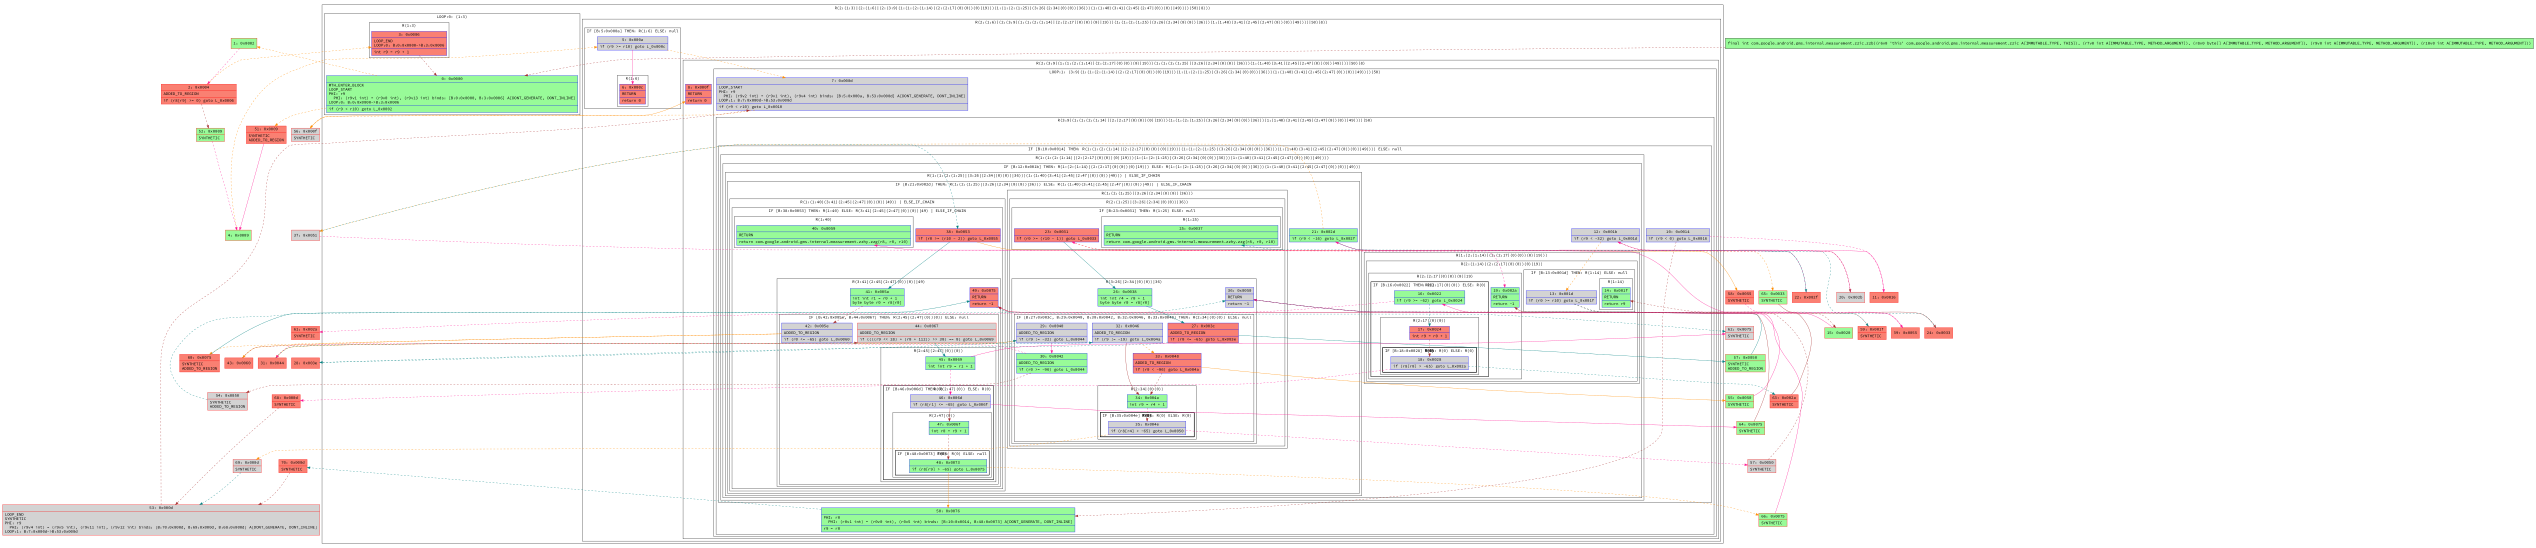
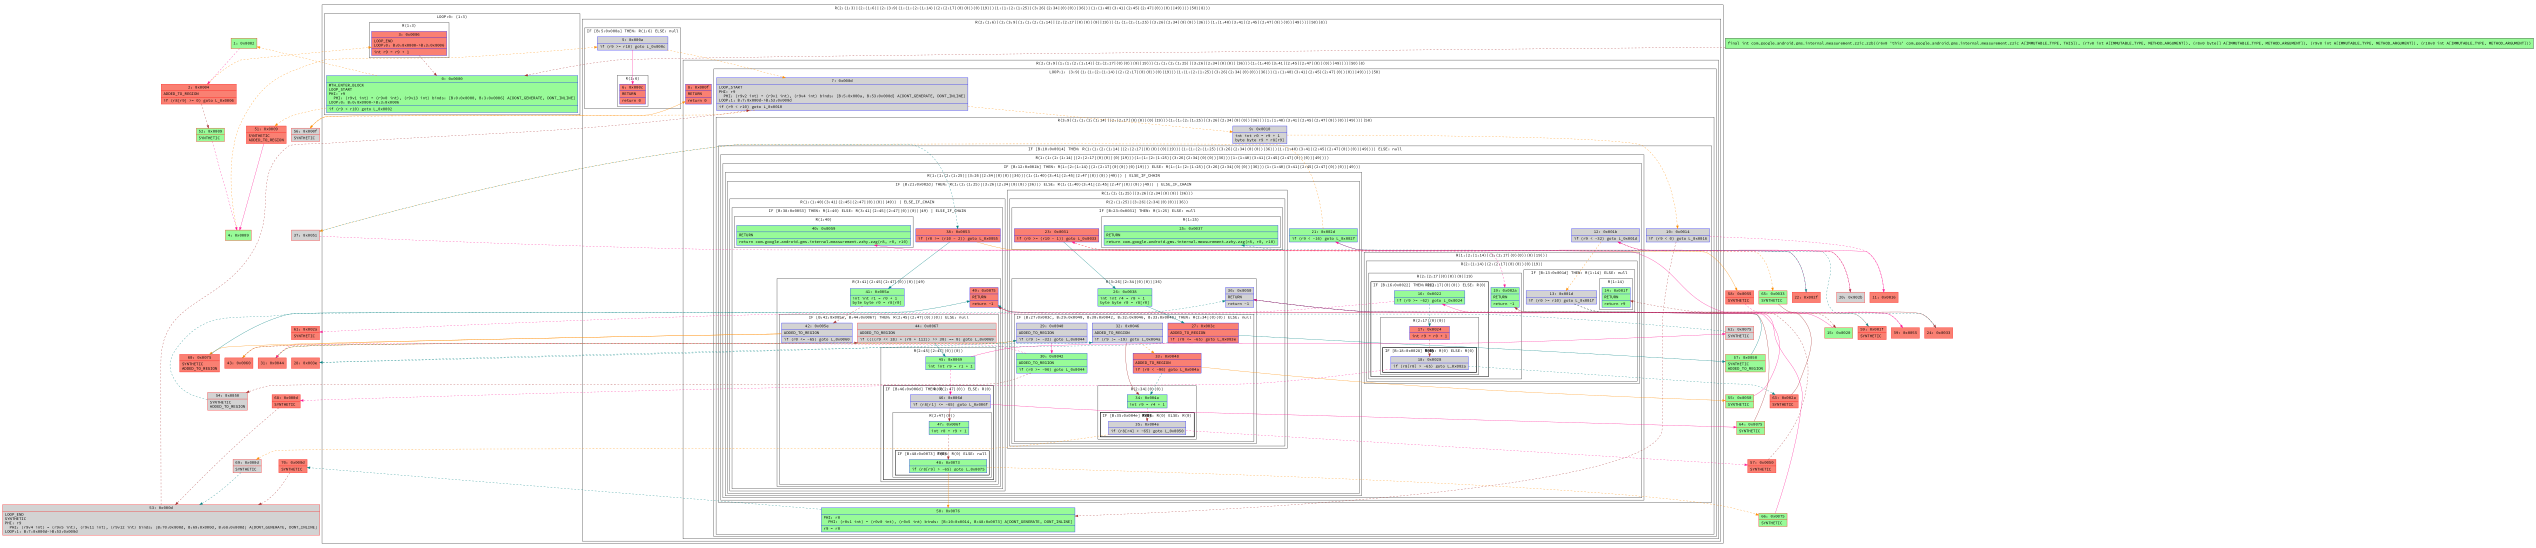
  digraph {
    fontname="Source Code Pro"
    node [color=blue fillcolor=salmon fontname="Source Code Pro" shape=record style=filled]
    edge [color=brown fontname="Source Code Pro" style=dashed]
    n1 [label="{3\:\ 0x0006|LOOP_END\lLOOP:0: B:0:0x0000\-\>B:3:0x0006\l|int r9 = r9 + 1\l}"]
    n2 [fillcolor=palegreen label="{0\:\ 0x0000|MTH_ENTER_BLOCK\lLOOP_START\lPHI: r9 \l  PHI: (r9v1 int) = (r9v0 int), (r9v13 int) binds: [B:0:0x0000, B:3:0x0006] A[DONT_GENERATE, DONT_INLINE]\lLOOP:0: B:0:0x0000\-\>B:3:0x0006\l|if (r9 \< r10) goto L_0x0002\l}"]
    n3 [label="{6\:\ 0x000c|RETURN\l|return 0\l}"]
    n4 [fillcolor=lightgrey label="{5\:\ 0x000a|if (r9 \>= r10) goto L_0x000c\l}"]
    n5 [fillcolor=palegreen label="{14\:\ 0x001f|RETURN\l|return r9\l}"]
    n6 [fillcolor=lightgrey label="{13\:\ 0x001d|if (r0 \>= r10) goto L_0x001f\l}"]
    n7 [fillcolor=lightgrey label="{18\:\ 0x0028|if (r8[r0] \> \-65) goto L_0x002a\l}"]
    n8 [label="{17\:\ 0x0024|int r9 = r0 + 1\l}"]
    n9 [fillcolor=palegreen label="{16\:\ 0x0022|if (r9 \>= \-62) goto L_0x0024\l}"]
    n10 [fillcolor=palegreen label="{19\:\ 0x002a|RETURN\l|return \-1\l}"]
    n11 [fillcolor=palegreen label="{25\:\ 0x0037|RETURN\l|return com.google.android.gms.internal.measurement.zzhy.zzg(r8, r0, r10)\l}"]
    n12 [label="{23\:\ 0x0031|if (r0 \>= (r10 \- 1)) goto L_0x0033\l}"]
    n13 [fillcolor=lightgrey label="{35\:\ 0x004e|if (r8[r4] \> \-65) goto L_0x0050\l}"]
    n14 [fillcolor=palegreen label="{34\:\ 0x004a|int r9 = r4 + 1\l}"]
    n15 [label="{27\:\ 0x003c|ADDED_TO_REGION\l|if (r0 \<= \-65) goto L_0x003e\l}"]
    n16 [fillcolor=lightgrey label="{29\:\ 0x0040|ADDED_TO_REGION\l|if (r9 != \-32) goto L_0x0044\l}"]
    n17 [fillcolor=palegreen label="{30\:\ 0x0042|ADDED_TO_REGION\l|if (r0 \>= \-96) goto L_0x0044\l}"]
    n18 [fillcolor=lightgrey label="{32\:\ 0x0046|ADDED_TO_REGION\l|if (r9 != \-19) goto L_0x004a\l}"]
    n19 [label="{33\:\ 0x0048|ADDED_TO_REGION\l|if (r0 \< \-96) goto L_0x004a\l}"]
    n20 [fillcolor=palegreen label="{26\:\ 0x0038|int int r4 = r0 + 1\lbyte byte r0 = r8[r0]\l}"]
    n21 [fillcolor=lightgrey label="{36\:\ 0x0050|RETURN\l|return \-1\l}"]
    n22 [fillcolor=palegreen label="{40\:\ 0x0059|RETURN\l|return com.google.android.gms.internal.measurement.zzhy.zzg(r8, r0, r10)\l}"]
    n23 [fillcolor=palegreen label="{48\:\ 0x0073|if (r8[r9] \> \-65) goto L_0x0075\l}"]
    n24 [fillcolor=palegreen label="{47\:\ 0x006f|int r0 = r9 + 1\l}"]
    n25 [fillcolor=lightgrey label="{46\:\ 0x006d|if (r8[r1] \<= \-65) goto L_0x006f\l}"]
    n26 [fillcolor=palegreen label="{45\:\ 0x0069|int int r9 = r1 + 1\l}"]
    n27 [fillcolor=lightgrey label="{42\:\ 0x005e|ADDED_TO_REGION\l|if (r0 \<= \-65) goto L_0x0060\l}"]
    n28 [color=red fillcolor=lightgrey label="{44\:\ 0x0067|ADDED_TO_REGION\l|if ((((r9 \<\< 28) + (r0 + 112)) \>\> 30) == 0) goto L_0x0069\l}"]
    n29 [fillcolor=palegreen label="{41\:\ 0x005a|int int r1 = r0 + 1\lbyte byte r0 = r8[r0]\l}"]
    n30 [label="{49\:\ 0x0075|RETURN\l|return \-1\l}"]
    n31 [label="{38\:\ 0x0053|if (r0 \>= (r10 \- 2)) goto L_0x0055\l}"]
    n32 [fillcolor=palegreen label="{21\:\ 0x002d|if (r9 \< \-16) goto L_0x002f\l}"]
    n33 [fillcolor=lightgrey label="{12\:\ 0x001b|if (r9 \< \-32) goto L_0x001d\l}"]
    n34 [fillcolor=lightgrey label="{10\:\ 0x0014|if (r9 \< 0) goto L_0x0016\l}"]
+   n35 [fillcolor=lightgrey label="{9\:\ 0x0010|int int r0 = r9 + 1\lbyte byte r9 = r8[r9]\l}"]
    n36 [fillcolor=palegreen label="{50\:\ 0x0076|PHI: r0 \l  PHI: (r0v1 int) = (r0v0 int), (r0v5 int) binds: [B:10:0x0014, B:48:0x0073] A[DONT_GENERATE, DONT_INLINE]\l|r9 = r0\l}"]
    n37 [fillcolor=lightgrey label="{7\:\ 0x000d|LOOP_START\lPHI: r9 \l  PHI: (r9v2 int) = (r9v1 int), (r9v4 int) binds: [B:5:0x000a, B:53:0x000d] A[DONT_GENERATE, DONT_INLINE]\lLOOP:1: B:7:0x000d\-\>B:53:0x000d\l|if (r9 \< r10) goto L_0x0010\l}"]
    n38 [label="{8\:\ 0x000f|RETURN\l|return 0\l}"]
    n39 [color=red fillcolor=palegreen label="{1\:\ 0x0002}"]
    n40 [color=red label="{51\:\ 0x0009|SYNTHETIC\lADDED_TO_REGION\l}"]
    n41 [color=red fillcolor=palegreen label="{15\:\ 0x0020}"]
    n42 [color=red label="{59\:\ 0x001f|SYNTHETIC\l}"]
    n43 [color=red label="{63\:\ 0x002a|SYNTHETIC\l}"]
    n44 [color=red label="{68\:\ 0x000d|SYNTHETIC\l}"]
    n45 [color=red label="{61\:\ 0x002a|SYNTHETIC\l}"]
    n46 [color=red fillcolor=palegreen label="{65\:\ 0x0033|SYNTHETIC\l}"]
-   n47 [color=red fillcolor=lightgrey label="{57\:\ 0x0050|SYNTHETIC\l}"]
+   n47 [color=red label="{57\:\ 0x0050|SYNTHETIC\l}"]
    n48 [color=red fillcolor=lightgrey label="{69\:\ 0x000d|SYNTHETIC\l}"]
    n49 [color=red label="{28\:\ 0x003e}"]
    n50 [color=red fillcolor=palegreen label="{67\:\ 0x0050|SYNTHETIC\lADDED_TO_REGION\l}"]
    n51 [color=red label="{31\:\ 0x0044}"]
    n52 [color=red fillcolor=lightgrey label="{54\:\ 0x0050|SYNTHETIC\lADDED_TO_REGION\l}"]
    n53 [color=red fillcolor=palegreen label="{55\:\ 0x0050|SYNTHETIC\l}"]
    n54 [color=red fillcolor=palegreen label="{66\:\ 0x0075|SYNTHETIC\l}"]
    n55 [color=red fillcolor=palegreen label="{64\:\ 0x0075|SYNTHETIC\l}"]
    n56 [color=red fillcolor=lightgrey label="{62\:\ 0x0075|SYNTHETIC\l}"]
    n57 [color=red label="{43\:\ 0x0060}"]
    n58 [color=red label="{60\:\ 0x0075|SYNTHETIC\lADDED_TO_REGION\l}"]
    n59 [color=red label="{58\:\ 0x0055|SYNTHETIC\l}"]
    n60 [color=red label="{22\:\ 0x002f}"]
    n61 [color=red fillcolor=lightgrey label="{37\:\ 0x0051}"]
    n62 [color=red fillcolor=lightgrey label="{20\:\ 0x002b}"]
    n63 [color=red label="{11\:\ 0x0016}"]
    n64 [color=red label="{70\:\ 0x000d|SYNTHETIC\l}"]
    n65 [color=red fillcolor=lightgrey label="{56\:\ 0x000f|SYNTHETIC\l}"]
    n66 [color=red label="{2\:\ 0x0004|ADDED_TO_REGION\l|if (r8[r9] \>= 0) goto L_0x0006\l}"]
    n67 [color=red fillcolor=palegreen label="{4\:\ 0x0009}"]
    n68 [color=red fillcolor=lightgrey label="{53\:\ 0x000d|LOOP_END\lSYNTHETIC\lPHI: r9 \l  PHI: (r9v4 int) = (r9v5 int), (r9v11 int), (r9v12 int) binds: [B:70:0x000d, B:69:0x000d, B:68:0x000d] A[DONT_GENERATE, DONT_INLINE]\lLOOP:1: B:7:0x000d\-\>B:53:0x000d\l}"]
    n69 [color=red label="{24\:\ 0x0033}"]
    n70 [color=red label="{39\:\ 0x0055}"]
    n71 [color=red fillcolor=palegreen label="{52\:\ 0x0009|SYNTHETIC\l}"]
    n72 [fillcolor=palegreen label="{final int com.google.android.gms.internal.measurement.zzic.zzb((r6v0 'this' com.google.android.gms.internal.measurement.zzic A[IMMUTABLE_TYPE, THIS]), (r7v0 int A[IMMUTABLE_TYPE, METHOD_ARGUMENT]), (r8v0 byte[] A[IMMUTABLE_TYPE, METHOD_ARGUMENT]), (r9v0 int A[IMMUTABLE_TYPE, METHOD_ARGUMENT]), (r10v0 int A[IMMUTABLE_TYPE, METHOD_ARGUMENT])) }" color=""]
    subgraph cluster_1 {
      label="R(2:(1:3)|(2:(1:6)|(2:(3:9|(1:(1:(2:(1:14)|(2:(2:17|(0)(0))(0)|19)))(1:(1:(2:(1:25)|(3:26|(2:34|(0)(0))|36)))(1:(1:40)(3:41|(2:45|(2:47|(0))(0))|49))))|50)|8)))"
      subgraph cluster_2 {
        label="LOOP:0: (1:3)"
        n2
        subgraph cluster_3 {
          label="R(1:3)"
          n1
        }
      }
      subgraph cluster_4 {
        label="R(2:(1:6)|(2:(3:9|(1:(1:(2:(1:14)|(2:(2:17|(0)(0))(0)|19)))(1:(1:(2:(1:25)|(3:26|(2:34|(0)(0))|36)))(1:(1:40)(3:41|(2:45|(2:47|(0))(0))|49))))|50)|8))"
        subgraph cluster_5 {
          label="IF [B:5:0x000a] THEN: R(1:6) ELSE: null"
          n4
          subgraph cluster_6 {
            label="R(1:6)"
            n3
          }
        }
        subgraph cluster_7 {
          label="R(2:(3:9|(1:(1:(2:(1:14)|(2:(2:17|(0)(0))(0)|19)))(1:(1:(2:(1:25)|(3:26|(2:34|(0)(0))|36)))(1:(1:40)(3:41|(2:45|(2:47|(0))(0))|49))))|50)|8)"
          n38
          subgraph cluster_8 {
            label="LOOP:1: (3:9|(1:(1:(2:(1:14)|(2:(2:17|(0)(0))(0)|19)))(1:(1:(2:(1:25)|(3:26|(2:34|(0)(0))|36)))(1:(1:40)(3:41|(2:45|(2:47|(0))(0))|49))))|50)"
            n37
            subgraph cluster_9 {
              label="R(3:9|(1:(1:(2:(1:14)|(2:(2:17|(0)(0))(0)|19)))(1:(1:(2:(1:25)|(3:26|(2:34|(0)(0))|36)))(1:(1:40)(3:41|(2:45|(2:47|(0))(0))|49))))|50)"
+             n35
              n36
              subgraph cluster_10 {
                label="IF [B:10:0x0014] THEN: R(1:(1:(2:(1:14)|(2:(2:17|(0)(0))(0)|19)))(1:(1:(2:(1:25)|(3:26|(2:34|(0)(0))|36)))(1:(1:40)(3:41|(2:45|(2:47|(0))(0))|49)))) ELSE: null"
                n34
                subgraph cluster_11 {
                  label="R(1:(1:(2:(1:14)|(2:(2:17|(0)(0))(0)|19)))(1:(1:(2:(1:25)|(3:26|(2:34|(0)(0))|36)))(1:(1:40)(3:41|(2:45|(2:47|(0))(0))|49))))"
                  subgraph cluster_12 {
                    label="IF [B:12:0x001b] THEN: R(1:(2:(1:14)|(2:(2:17|(0)(0))(0)|19))) ELSE: R(1:(1:(2:(1:25)|(3:26|(2:34|(0)(0))|36)))(1:(1:40)(3:41|(2:45|(2:47|(0))(0))|49)))"
                    n33
                    subgraph cluster_13 {
                      label="R(1:(2:(1:14)|(2:(2:17|(0)(0))(0)|19)))"
                      subgraph cluster_14 {
                        label="R(2:(1:14)|(2:(2:17|(0)(0))(0)|19))"
                        subgraph cluster_15 {
                          label="IF [B:13:0x001d] THEN: R(1:14) ELSE: null"
                          n6
                          subgraph cluster_16 {
                            label="R(1:14)"
                            n5
                          }
                        }
                        subgraph cluster_17 {
                          label="R(2:(2:17|(0)(0))(0)|19)"
                          n10
                          subgraph cluster_18 {
                            label="IF [B:16:0x0022] THEN: R(2:17|(0)(0)) ELSE: R(0)"
                            n9
                            subgraph cluster_19 {
                              label="R(2:17|(0)(0))"
                              n8
                              subgraph cluster_20 {
                                label="IF [B:18:0x0028] THEN: R(0) ELSE: R(0)"
                                n7
                                subgraph cluster_21 {
                                  label="R(0)"
                                }
                                subgraph cluster_22 {
                                  label="R(0)"
                                }
                              }
                            }
                            subgraph cluster_23 {
                              label="R(0)"
                            }
                          }
                        }
                      }
                    }
                    subgraph cluster_24 {
                      label="R(1:(1:(2:(1:25)|(3:26|(2:34|(0)(0))|36)))(1:(1:40)(3:41|(2:45|(2:47|(0))(0))|49))) | ELSE_IF_CHAIN\l"
                      subgraph cluster_25 {
                        label="IF [B:21:0x002d] THEN: R(1:(2:(1:25)|(3:26|(2:34|(0)(0))|36))) ELSE: R(1:(1:40)(3:41|(2:45|(2:47|(0))(0))|49)) | ELSE_IF_CHAIN\l"
                        n32
                        subgraph cluster_26 {
                          label="R(1:(2:(1:25)|(3:26|(2:34|(0)(0))|36)))"
                          subgraph cluster_27 {
                            label="R(2:(1:25)|(3:26|(2:34|(0)(0))|36))"
                            subgraph cluster_28 {
                              label="IF [B:23:0x0031] THEN: R(1:25) ELSE: null"
                              n12
                              subgraph cluster_29 {
                                label="R(1:25)"
                                n11
                              }
                            }
                            subgraph cluster_30 {
                              label="R(3:26|(2:34|(0)(0))|36)"
                              n20
                              n21
                              subgraph cluster_31 {
                                label="IF [B:27:0x003c, B:29:0x0040, B:30:0x0042, B:32:0x0046, B:33:0x0048] THEN: R(2:34|(0)(0)) ELSE: null"
                                n15
                                n16
                                n17
                                n18
                                n19
                                subgraph cluster_32 {
                                  label="R(2:34|(0)(0))"
                                  n14
                                  subgraph cluster_33 {
                                    label="IF [B:35:0x004e] THEN: R(0) ELSE: R(0)"
                                    n13
                                    subgraph cluster_34 {
                                      label="R(0)"
                                    }
                                    subgraph cluster_35 {
                                      label="R(0)"
                                    }
                                  }
                                }
                              }
                            }
                          }
                        }
                        subgraph cluster_36 {
                          label="R(1:(1:40)(3:41|(2:45|(2:47|(0))(0))|49)) | ELSE_IF_CHAIN\l"
                          subgraph cluster_37 {
                            label="IF [B:38:0x0053] THEN: R(1:40) ELSE: R(3:41|(2:45|(2:47|(0))(0))|49) | ELSE_IF_CHAIN\l"
                            n31
                            subgraph cluster_38 {
                              label="R(1:40)"
                              n22
                            }
                            subgraph cluster_39 {
                              label="R(3:41|(2:45|(2:47|(0))(0))|49)"
                              n29
                              n30
                              subgraph cluster_40 {
                                label="IF [B:42:0x005e, B:44:0x0067] THEN: R(2:45|(2:47|(0))(0)) ELSE: null"
                                n27
                                n28
                                subgraph cluster_41 {
                                  label="R(2:45|(2:47|(0))(0))"
                                  n26
                                  subgraph cluster_42 {
                                    label="IF [B:46:0x006d] THEN: R(2:47|(0)) ELSE: R(0)"
                                    n25
                                    subgraph cluster_43 {
                                      label="R(2:47|(0))"
                                      n24
                                      subgraph cluster_44 {
                                        label="IF [B:48:0x0073] THEN: R(0) ELSE: null"
                                        n23
                                        subgraph cluster_45 {
                                          label="R(0)"
                                        }
                                      }
                                    }
                                    subgraph cluster_46 {
                                      label="R(0)"
                                    }
                                  }
                                }
                              }
                            }
                          }
                        }
                      }
                    }
                  }
                }
              }
            }
          }
        }
      }
    }
    n1 -> n2
    n2 -> n39 [color=darkorange]
    n2 -> n40 [color=darkorange]
    n4 -> n3 [color=deeppink style=solid]
    n4 -> n37 [color=darkorange]
    n6 -> n41
    n6 -> n42 [color=teal]
    n7 -> n43 [color=teal]
    n7 -> n44 [color=deeppink]
    n8 -> n7
    n9 -> n8 [color=teal]
    n9 -> n45 [color=deeppink]
    n12 -> n20 [color=teal style=solid]
    n12 -> n46 [color=darkorange]
    n13 -> n47 [color=deeppink]
    n13 -> n48 [color=darkorange]
    n14 -> n13
    n15 -> n49 [color=teal]
    n15 -> n50 [color=teal style=solid]
    n16 -> n17 [color=deeppink style=solid]
    n16 -> n51 [color=darkorange style=solid]
    n17 -> n51 [color=deeppink]
    n17 -> n52
    n18 -> n14 [style=solid]
    n18 -> n19 [color=darkorange]
-   n19 -> n14
+   n19 -> n14 [color=teal]
    n19 -> n53 [color=darkorange style=solid]
    n20 -> n15 [color=teal style=solid]
    n23 -> n36 [color=darkorange style=solid]
    n23 -> n54 [color=darkorange]
    n24 -> n23
    n25 -> n24 [style=solid]
    n25 -> n55 [color=deeppink style=solid]
    n26 -> n25 [color=deeppink]
    n26 -> n56 [color=deeppink style=solid]
    n27 -> n57 [color=darkorange style=solid]
-   n27 -> n58 [color=darkorange]
+   n27 -> n58 [color=darkorange style=solid]
    n28 -> n26 [color=teal style=solid]
    n29 -> n27
    n31 -> n29 [color=teal style=solid]
    n31 -> n59 [color=darkorange style=solid]
    n32 -> n60 [color=teal style=solid]
    n32 -> n61 [color=darkorange]
    n33 -> n6 [color=darkorange]
    n33 -> n62
    n34 -> n36
    n34 -> n63 [color=deeppink]
+   n35 -> n34 [color=darkorange]
    n36 -> n64 [color=teal]
+   n37 -> n35 [color=darkorange]
    n37 -> n65 [color=darkorange]
    n39 -> n66 [color=deeppink]
    n40 -> n67 [color=deeppink style=solid]
    n41 -> n9 [color=deeppink style=solid]
    n42 -> n5
    n43 -> n10 [style=solid]
    n44 -> n68
    n46 -> n69 [style=solid]
    n47 -> n21
    n48 -> n68 [color=teal]
    n49 -> n16 [color=teal]
    n50 -> n21 [color=teal style=solid]
    n51 -> n18 [color=teal]
    n52 -> n21 [color=teal]
    n53 -> n21 [color=deeppink style=solid]
    n54 -> n30 [color=deeppink style=solid]
    n55 -> n30 [style=solid]
-   n30 -> n56 [color=teal]
+   n56 -> n30 [color=teal]
    n57 -> n28
    n58 -> n30 [color=teal style=solid]
    n59 -> n70 [color=deeppink]
    n60 -> n12 [color=deeppink]
    n61 -> n10 [color=deeppink]
    n61 -> n31 [color=teal]
    n62 -> n32 [color=deeppink style=solid]
    n63 -> n33 [color=deeppink style=solid]
    n64 -> n68
    n65 -> n38 [color=darkorange style=solid]
    n66 -> n1 [color=darkorange]
    n66 -> n71
    n67 -> n4 [color=darkorange]
    n68 -> n37
    n69 -> n11 [color=teal]
    n70 -> n22 [color=deeppink style=solid]
    n71 -> n67 [color=deeppink]
    n72 -> n2
  }
